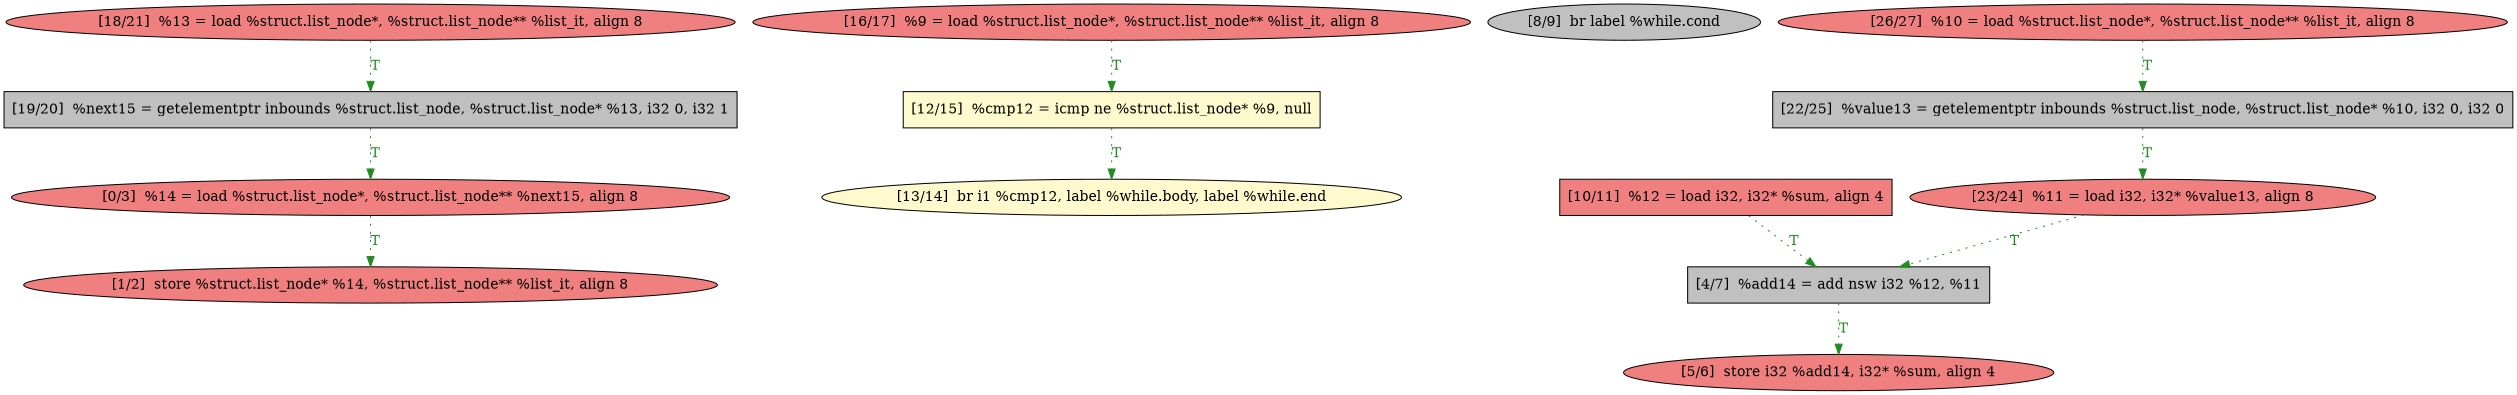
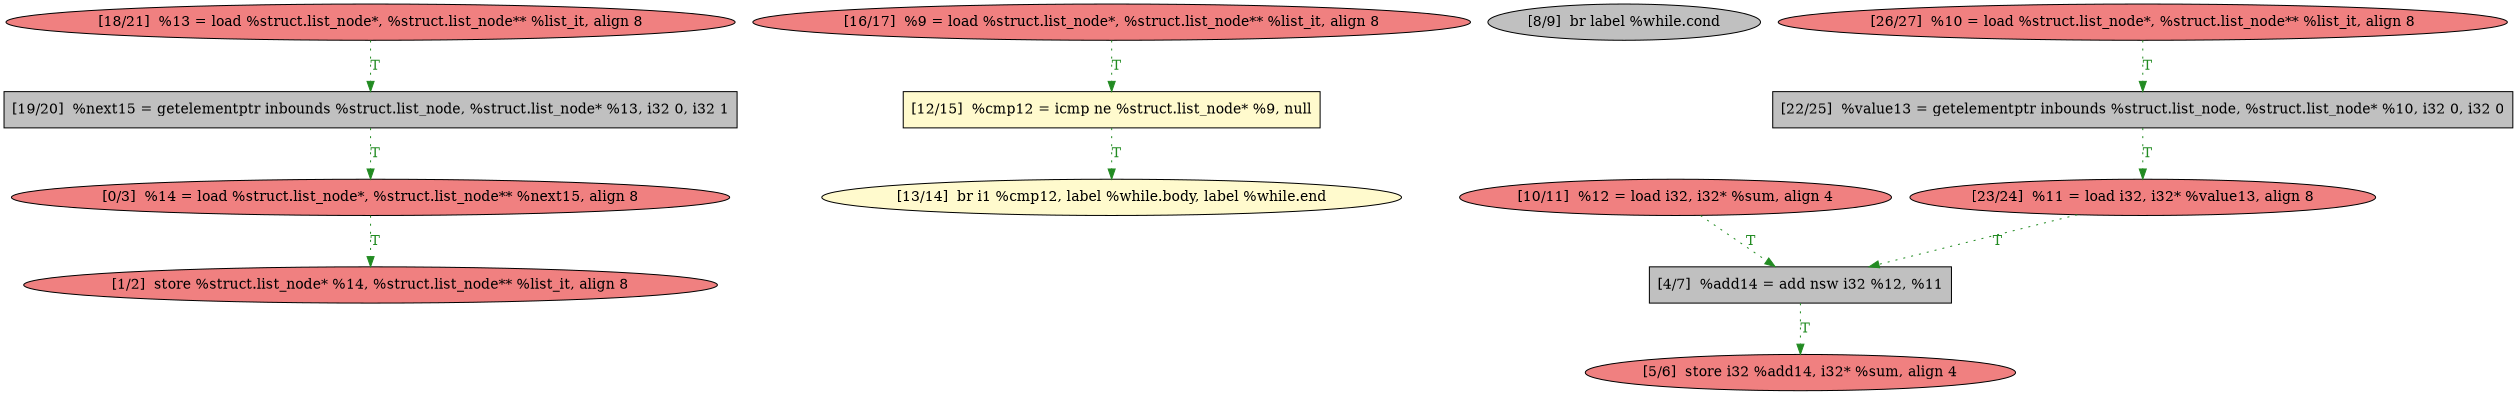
  digraph {
    node [fillcolor=lightcoral shape=ellipse style=filled]
    edge [color=forestgreen fontcolor=forestgreen style=dotted]
    n1 [label="[1/2]  store %struct.list_node* %14, %struct.list_node** %list_it, align 8"]
    n2 [fillcolor=lemonchiffon label="[13/14]  br i1 %cmp12, label %while.body, label %while.end"]
    n3 [fillcolor=grey label="[8/9]  br label %while.cond"]
    n4 [label="[0/3]  %14 = load %struct.list_node*, %struct.list_node** %next15, align 8"]
-   n5 [label="[10/11]  %12 = load i32, i32* %sum, align 4" shape=box]
+   n5 [label="[10/11]  %12 = load i32, i32* %sum, align 4"]
    n6 [fillcolor=grey label="[4/7]  %add14 = add nsw i32 %12, %11" shape=rectangle]
    n7 [label="[5/6]  store i32 %add14, i32* %sum, align 4"]
    n8 [fillcolor=lemonchiffon label="[12/15]  %cmp12 = icmp ne %struct.list_node* %9, null" shape=rectangle]
    n9 [fillcolor=grey label="[22/25]  %value13 = getelementptr inbounds %struct.list_node, %struct.list_node* %10, i32 0, i32 0" shape=rectangle]
    n10 [label="[23/24]  %11 = load i32, i32* %value13, align 8"]
    n11 [label="[26/27]  %10 = load %struct.list_node*, %struct.list_node** %list_it, align 8"]
    n12 [fillcolor=grey label="[19/20]  %next15 = getelementptr inbounds %struct.list_node, %struct.list_node* %13, i32 0, i32 1" shape=rectangle]
    n13 [label="[18/21]  %13 = load %struct.list_node*, %struct.list_node** %list_it, align 8"]
    n14 [label="[16/17]  %9 = load %struct.list_node*, %struct.list_node** %list_it, align 8"]
    n4 -> n1 [label=T]
    n5 -> n6 [label=T]
    n6 -> n7 [label=T]
    n8 -> n2 [label=T]
    n9 -> n10 [label=T]
    n10 -> n6 [label=T]
    n11 -> n9 [label=T]
    n12 -> n4 [label=T]
    n13 -> n12 [label=T]
    n14 -> n8 [label=T]
  }
